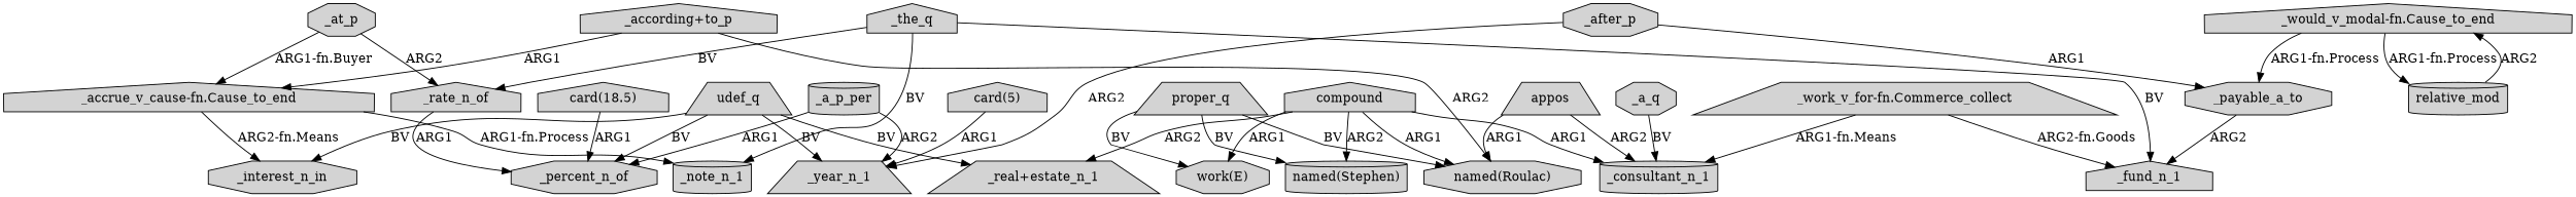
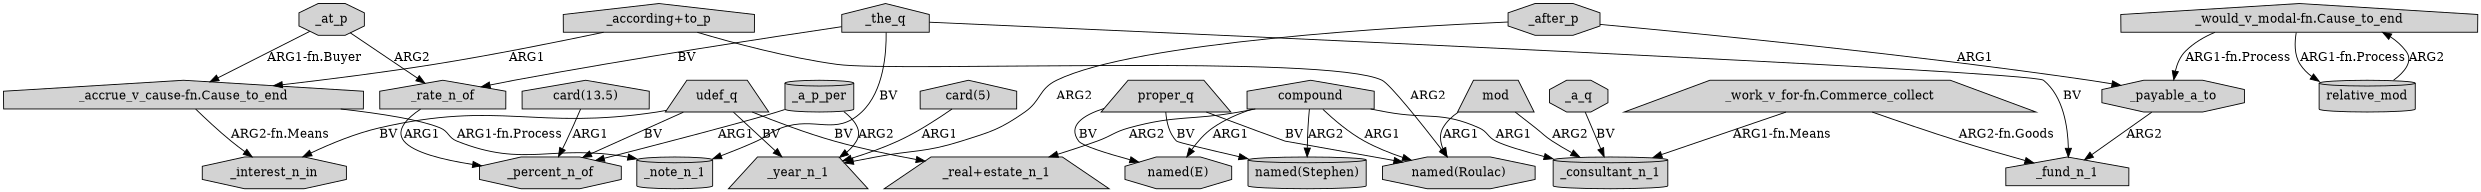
  digraph {
    node [shape=house style=filled]
    _a_p_per [shape=cylinder]
    _percent_n_of [shape=octagon]
    _year_n_1 [shape=trapezium]
    _payable_a_to [shape=octagon]
    "_would_v_modal-fn.Cause_to_end"
    relative_mod [shape=cylinder]
    _fund_n_1
    proper_q [shape=trapezium]
    "named(Roulac)" [shape=octagon]
    "named(Stephen)" [shape=cylinder]
-   "named(E)" [shape=octagon label="work(E)"]
+   "named(E)" [shape=octagon]
    _a_q [shape=octagon]
    _consultant_n_1 [shape=cylinder]
    compound
    "_real+estate_n_1" [shape=trapezium]
-   "card(13.5)" [label="card(18.5)"]
+   "card(13.5)"
    _the_q
    _note_n_1 [shape=cylinder]
    _rate_n_of
    "_accrue_v_cause-fn.Cause_to_end"
    _interest_n_in [shape=octagon]
-   appos [shape=trapezium]
+   appos [shape=trapezium label=mod]
    _after_p [shape=octagon]
    "_according+to_p"
    udef_q [shape=trapezium]
    "_work_v_for-fn.Commerce_collect" [shape=trapezium]
    _at_p [shape=octagon]
    "card(5)"
    _a_p_per -> _percent_n_of [label=ARG1]
    _a_p_per -> _year_n_1 [label=ARG2]
    _payable_a_to -> _fund_n_1 [label=ARG2]
    "_would_v_modal-fn.Cause_to_end" -> _payable_a_to [label="ARG1-fn.Process"]
    "_would_v_modal-fn.Cause_to_end" -> relative_mod [label="ARG1-fn.Process"]
    relative_mod -> "_would_v_modal-fn.Cause_to_end" [label=ARG2]
    proper_q -> "named(Roulac)" [label=BV]
    proper_q -> "named(Stephen)" [label=BV]
    proper_q -> "named(E)" [label=BV]
    _a_q -> _consultant_n_1 [label=BV]
    compound -> "named(Roulac)" [label=ARG1]
    compound -> "named(Stephen)" [label=ARG2]
    compound -> "named(E)" [label=ARG1]
    compound -> _consultant_n_1 [label=ARG1]
    compound -> "_real+estate_n_1" [label=ARG2]
    "card(13.5)" -> _percent_n_of [label=ARG1]
    _the_q -> _fund_n_1 [label=BV]
    _the_q -> _note_n_1 [label=BV]
    _the_q -> _rate_n_of [label=BV]
    _rate_n_of -> _percent_n_of [label=ARG1]
    "_accrue_v_cause-fn.Cause_to_end" -> _note_n_1 [label="ARG1-fn.Process"]
    "_accrue_v_cause-fn.Cause_to_end" -> _interest_n_in [label="ARG2-fn.Means"]
    appos -> "named(Roulac)" [label=ARG1]
    appos -> _consultant_n_1 [label=ARG2]
    _after_p -> _year_n_1 [label=ARG2]
    _after_p -> _payable_a_to [label=ARG1]
    "_according+to_p" -> "named(Roulac)" [label=ARG2]
    "_according+to_p" -> "_accrue_v_cause-fn.Cause_to_end" [label=ARG1]
    udef_q -> _percent_n_of [label=BV]
    udef_q -> _year_n_1 [label=BV]
    udef_q -> "_real+estate_n_1" [label=BV]
    udef_q -> _interest_n_in [label=BV]
    "_work_v_for-fn.Commerce_collect" -> _fund_n_1 [label="ARG2-fn.Goods"]
    "_work_v_for-fn.Commerce_collect" -> _consultant_n_1 [label="ARG1-fn.Means"]
    _at_p -> _rate_n_of [label=ARG2]
    _at_p -> "_accrue_v_cause-fn.Cause_to_end" [label="ARG1-fn.Buyer"]
    "card(5)" -> _year_n_1 [label=ARG1]
  }
